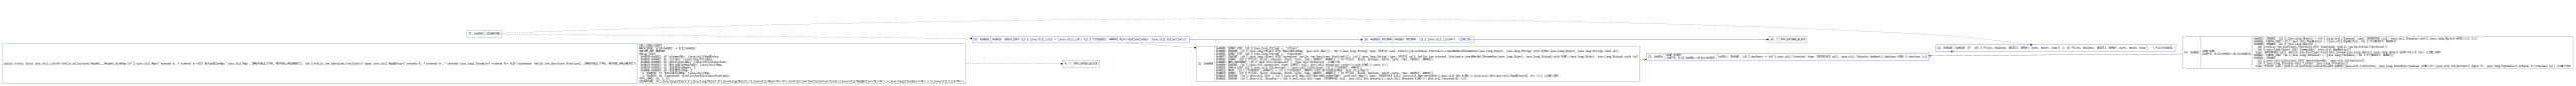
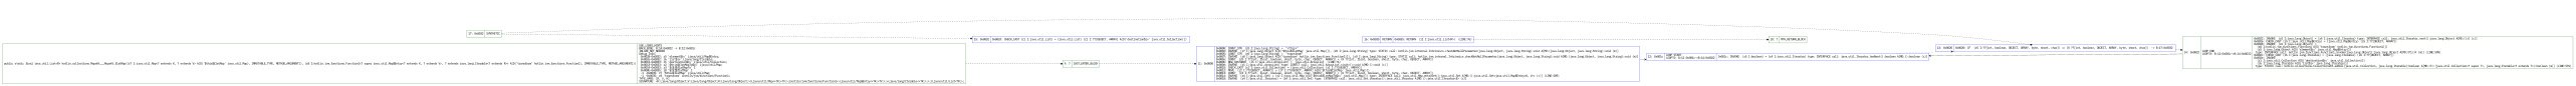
  digraph {
    fontname="IBM Plex Mono"
    rankdir=LR
    node [color=darkgreen fontname="IBM Plex Mono" shape=record]
    edge [arrowhead=diamond fontname="IBM Plex Mono" style=dashed]
-   n1 [label="{9\:\ ?|MTH_ENTER_BLOCK\l}"]
-   n2 [label="{11\:\ 0x0000|0x0000: CONST_STR  (r0 I:java.lang.String) =  \"\<this\>\" \l0x0002: INVOKE  (r7 I:java.lang.Object A[D('$this$flatMap' java.util.Map)]), (r0 I:java.lang.String) type: STATIC call: kotlin.jvm.internal.Intrinsics.checkNotNullParameter(java.lang.Object, java.lang.String):void A[MD:(java.lang.Object, java.lang.String):void (m)]\l0x0005: CONST_STR  (r0 I:java.lang.String) =  \"transform\" \l0x0007: INVOKE  (r8 I:java.lang.Object A[D('transform' kotlin.jvm.functions.Function1)]), (r0 I:java.lang.String) type: STATIC call: kotlin.jvm.internal.Intrinsics.checkNotNullParameter(java.lang.Object, java.lang.String):void A[MD:(java.lang.Object, java.lang.String):void (m)]\l0x000a: CONST  (r0 I:??[int, float, boolean, short, byte, char, OBJECT, ARRAY]) = (0 ??[int, float, boolean, short, byte, char, OBJECT, ARRAY]) \l0x000b: NEW_INSTANCE  (r1 I:java.util.ArrayList) =  java.util.ArrayList  (LINE:76)\l0x000d: INVOKE  (r1 I:java.util.ArrayList) type: DIRECT call: java.util.ArrayList.\<init\>():void A[MD:():void (c)]\l0x0010: CHECK_CAST (r1 I:java.util.Collection) = (java.util.Collection) (r1 I:??[OBJECT, ARRAY]) \l0x0012: MOVE  (r2 I:??[OBJECT, ARRAY]) = (r7 I:??[OBJECT, ARRAY] A[D('$this$flatMap' java.util.Map)]) \l0x0013: CONST  (r3 I:??[int, float, boolean, short, byte, char, OBJECT, ARRAY]) = (0 ??[int, float, boolean, short, byte, char, OBJECT, ARRAY]) \l0x0014: INVOKE  (r4 I:java.util.Set) = (r2 I:java.util.Map A[D('$this$flatMapTo$iv' java.util.Map)]) type: INTERFACE call: java.util.Map.entrySet():java.util.Set A[MD:():java.util.Set\<java.util.Map$Entry\<K, V\>\> (c)] (LINE:589)\l0x0018: INVOKE  (r4 I:java.util.Iterator) = (r4 I:java.util.Set) type: INTERFACE call: java.util.Set.iterator():java.util.Iterator A[MD:():java.util.Iterator\<E\> (c)]\l}"]
+   n1 [label="{9\:\ ?|CAST_ENTER_BLOCK\l}"]
+   n2 [color=blue label="{11\:\ 0x0000|0x0000: CONST_STR  (r0 I:java.lang.String) =  \"\<this\>\" \l0x0002: INVOKE  (r7 I:java.lang.Object A[D('$this$flatMap' java.util.Map)]), (r0 I:java.lang.String) type: STATIC call: kotlin.jvm.internal.Intrinsics.checkNotNullParameter(java.lang.Object, java.lang.String):void A[MD:(java.lang.Object, java.lang.String):void (m)]\l0x0005: CONST_STR  (r0 I:java.lang.String) =  \"transform\" \l0x0007: INVOKE  (r8 I:java.lang.Object A[D('transform' kotlin.jvm.functions.Function1)]), (r0 I:java.lang.String) type: STATIC call: kotlin.jvm.internal.Intrinsics.checkNotNullParameter(java.lang.Object, java.lang.String):void A[MD:(java.lang.Object, java.lang.String):void (m)]\l0x000a: CONST  (r0 I:??[int, float, boolean, short, byte, char, OBJECT, ARRAY]) = (0 ??[int, float, boolean, short, byte, char, OBJECT, ARRAY]) \l0x000b: NEW_INSTANCE  (r1 I:java.util.ArrayList) =  java.util.ArrayList  (LINE:76)\l0x000d: INVOKE  (r1 I:java.util.ArrayList) type: DIRECT call: java.util.ArrayList.\<init\>():void A[MD:():void (c)]\l0x0010: CHECK_CAST (r1 I:java.util.Collection) = (java.util.Collection) (r1 I:??[OBJECT, ARRAY]) \l0x0012: MOVE  (r2 I:??[OBJECT, ARRAY]) = (r7 I:??[OBJECT, ARRAY] A[D('$this$flatMap' java.util.Map)]) \l0x0013: CONST  (r3 I:??[int, float, boolean, short, byte, char, OBJECT, ARRAY]) = (0 ??[int, float, boolean, short, byte, char, OBJECT, ARRAY]) \l0x0014: INVOKE  (r4 I:java.util.Set) = (r2 I:java.util.Map A[D('$this$flatMapTo$iv' java.util.Map)]) type: INTERFACE call: java.util.Map.entrySet():java.util.Set A[MD:():java.util.Set\<java.util.Map$Entry\<K, V\>\> (c)] (LINE:589)\l0x0018: INVOKE  (r4 I:java.util.Iterator) = (r4 I:java.util.Set) type: INTERFACE call: java.util.Set.iterator():java.util.Iterator A[MD:():java.util.Iterator\<E\> (c)]\l}"]
    n3 [color=blue label="{12\:\ 0x001c|LOOP_START\lLOOP:0: B:12:0x001c\-\>B:14:0x0022\l|0x001c: INVOKE  (r5 I:boolean) = (r4 I:java.util.Iterator) type: INTERFACE call: java.util.Iterator.hasNext():boolean A[MD:():boolean (c)]\l}"]
    n4 [color=blue label="{13\:\ 0x0020|0x0020: IF  (r5 I:??[int, boolean, OBJECT, ARRAY, byte, short, char]) == (0 ??[int, boolean, OBJECT, ARRAY, byte, short, char])  \-\> B:17:0x0032 \l}"]
    n5 [label="{14\:\ 0x0022|LOOP_END\lLOOP:0: B:12:0x001c\-\>B:14:0x0022\l|0x0022: INVOKE  (r5 I:java.lang.Object) = (r4 I:java.util.Iterator) type: INTERFACE call: java.util.Iterator.next():java.lang.Object A[MD:():E (c)]\l0x0026: CHECK_CAST (r5 I:java.util.Map$Entry) = (java.util.Map$Entry) (r5 I:??[OBJECT, ARRAY]) \l0x0028: INVOKE  (r6 I:java.lang.Object) = \l  (r8 I:kotlin.jvm.functions.Function1 A[D('transform' kotlin.jvm.functions.Function1)])\l  (r5 I:java.lang.Object A[D('element$iv' java.util.Map$Entry)])\l type: INTERFACE call: kotlin.jvm.functions.Function1.invoke(java.lang.Object):java.lang.Object A[MD:(P1):R (m)] (LINE:590)\l0x002c: CHECK_CAST (r6 I:java.lang.Iterable) = (java.lang.Iterable) (r6 I:??[OBJECT, ARRAY]) \l0x002e: INVOKE  \l  (r1 I:java.util.Collection A[D('destination$iv' java.util.Collection)])\l  (r6 I:java.lang.Iterable A[D('list$iv' java.lang.Iterable)])\l type: STATIC call: kotlin.collections.CollectionsKt.addAll(java.util.Collection, java.lang.Iterable):boolean A[MD:\<T\>:(java.util.Collection\<? super T\>, java.lang.Iterable\<? extends T\>):boolean (m)] (LINE:591)\l}"]
-   n6 [label="{17\:\ 0x0032|SIGNATURE\l}"]
+   n6 [label="{17\:\ 0x0032|SYNTHETIC\l}"]
    n7 [color=blue label="{15\:\ 0x0032|0x0033: CHECK_CAST (r1 I:java.util.List) = (java.util.List) (r1 I:??[OBJECT, ARRAY] A[D('destination$iv' java.util.Collection)]) \l}"]
    n8 [color=blue label="{16\:\ 0x0035|RETURN\l|0x0035: RETURN  (r1 I:java.util.List\<R\>)  (LINE:76)\l}"]
    n9 [label="{10\:\ ?|MTH_RETURN_BLOCK\l}"]
    n10 [label="{public static final java.util.List\<R\> kotlin.collections.MapsKt___MapsKt.flatMap((r7 I:java.util.Map\<? extends K, ? extends V\> A[D('$this$flatMap' java.util.Map), IMMUTABLE_TYPE, METHOD_ARGUMENT]), (r8 I:kotlin.jvm.functions.Function1\<? super java.util.Map$Entry\<? extends K, ? extends V\>, ? extends java.lang.Iterable\<? extends R\>\> A[D('transform' kotlin.jvm.functions.Function1), IMMUTABLE_TYPE, METHOD_ARGUMENT]))  | USE_LINES_HINTS\lBACK_EDGE: B:14:0x0022 \-\> B:12:0x001c\lINLINE_NOT_NEEDED\lDebug Info:\l  0x0028\-0x0032: r5 'element$iv' Ljava\/util\/Map$Entry;\l  0x002e\-0x0032: r6 'list$iv' Ljava\/lang\/Iterable;\l  0x0012\-0x0033: r1 'destination$iv' Ljava\/util\/Collection;\l  0x0013\-0x0033: r2 '$this$flatMapTo$iv' Ljava\/util\/Map;\l  0x0014\-0x0033: r3 '$i$f$flatMapTo' I\l  0x000b\-0x0035: r0 '$i$f$flatMap' I\l  \-1 \-0x0035: r7 '$this$flatMap' Ljava\/util\/Map;\l  \-1 \-0x0035: r8 'transform' Lkotlin\/jvm\/functions\/Function1;\lTYPE_VARS: [R, V, K]\lSIGNATURE: \<K:Ljava\/lang\/Object;V:Ljava\/lang\/Object;R:Ljava\/lang\/Object;\>(Ljava\/util\/Map\<+TK;+TV;\>;Lkotlin\/jvm\/functions\/Function1\<\-Ljava\/util\/Map$Entry\<+TK;+TV;\>;+Ljava\/lang\/Iterable\<+TR;\>;\>;)Ljava\/util\/List\<TR;\>;\l}"]
-   n7 -> n2
+   n1 -> n2
    n2 -> n3 [arrowhead=vee style=solid]
    n3 -> n4 [arrowhead=vee style=dotted]
+   n4 -> n5
    n5 -> n3 [arrowhead=vee style=solid]
    n6 -> n4
    n6 -> n7
-   n7 -> n8 [arrowhead=vee style=solid]
-   n8 -> n9 [style=solid]
+   n8 -> n9
    n10 -> n1
  }
